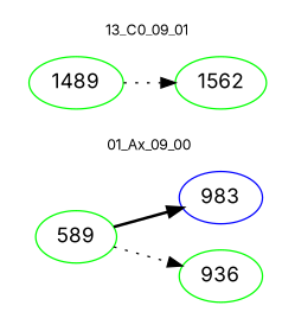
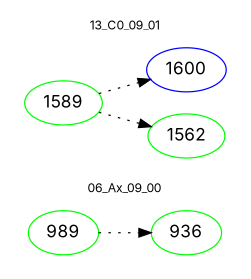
  digraph {
    fontname=Inter
    rankdir=LR
    node [color=green fontname=Inter]
    edge [color=black fontname=Inter style=dotted]
-   n1 [label=589]
+   n1 [label=989]
    n2 [label=936]
-   n3 [color=blue label=983]
-   n4 [label=1489]
+   n4 [label=1589]
    n5 [label=1562]
+   n6 [color=blue label=1600]
    subgraph cluster_1 {
      color=white
      fontsize=10
-     label="01_Ax_09_00"
+     label="06_Ax_09_00"
      n1
      n2
-     n3
    }
    subgraph cluster_2 {
      color=white
      fontsize=10
      label="13_C0_09_01"
      n4
      n5
+     n6
    }
    n1 -> n2
-   n1 -> n3 [style=bold]
    n4 -> n5
+   n4 -> n6
  }
